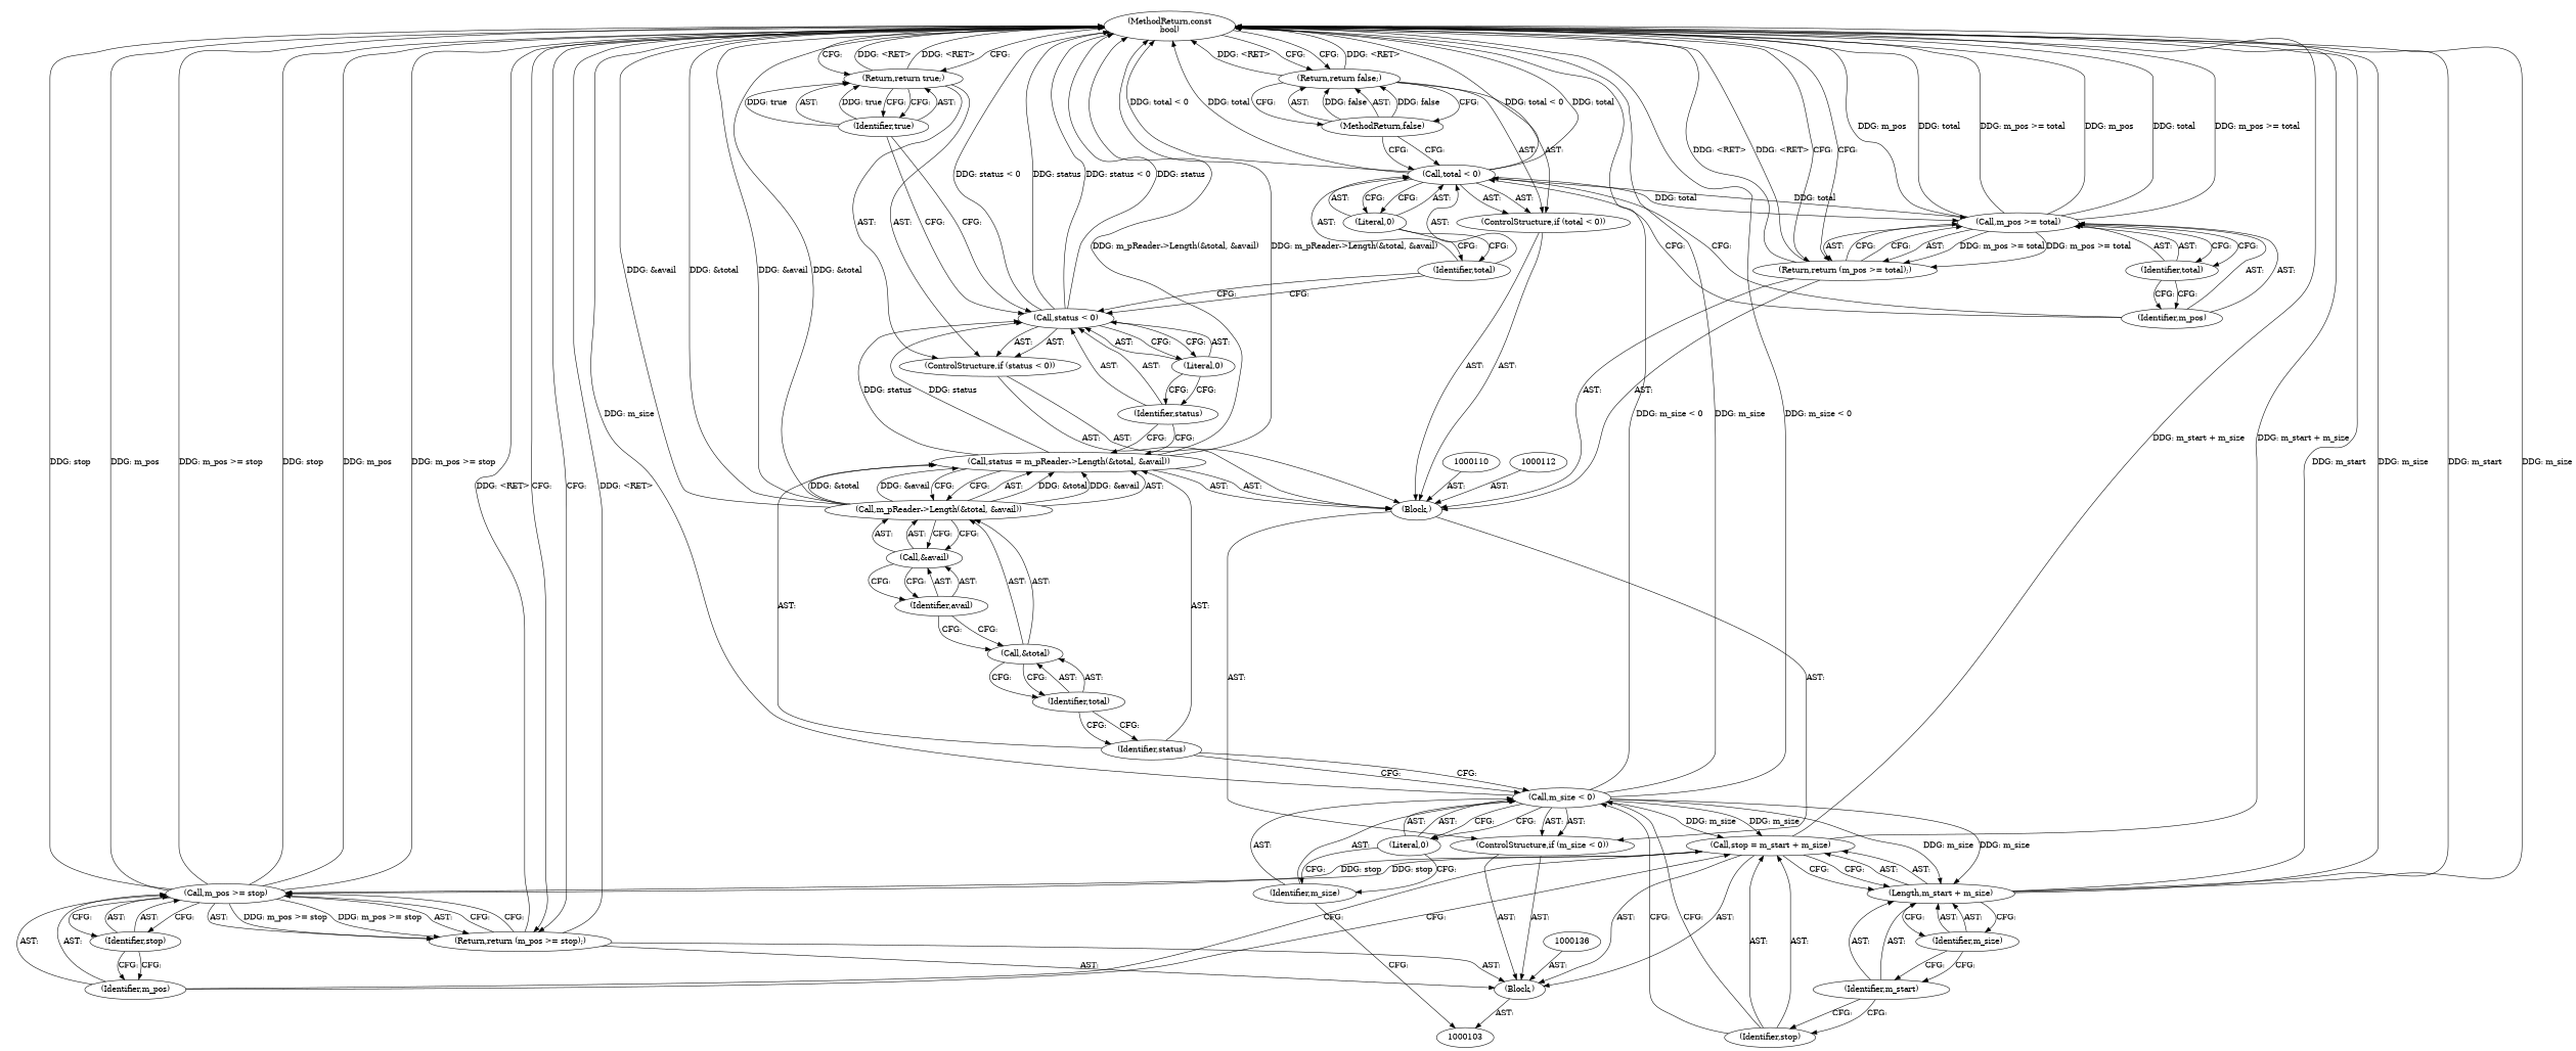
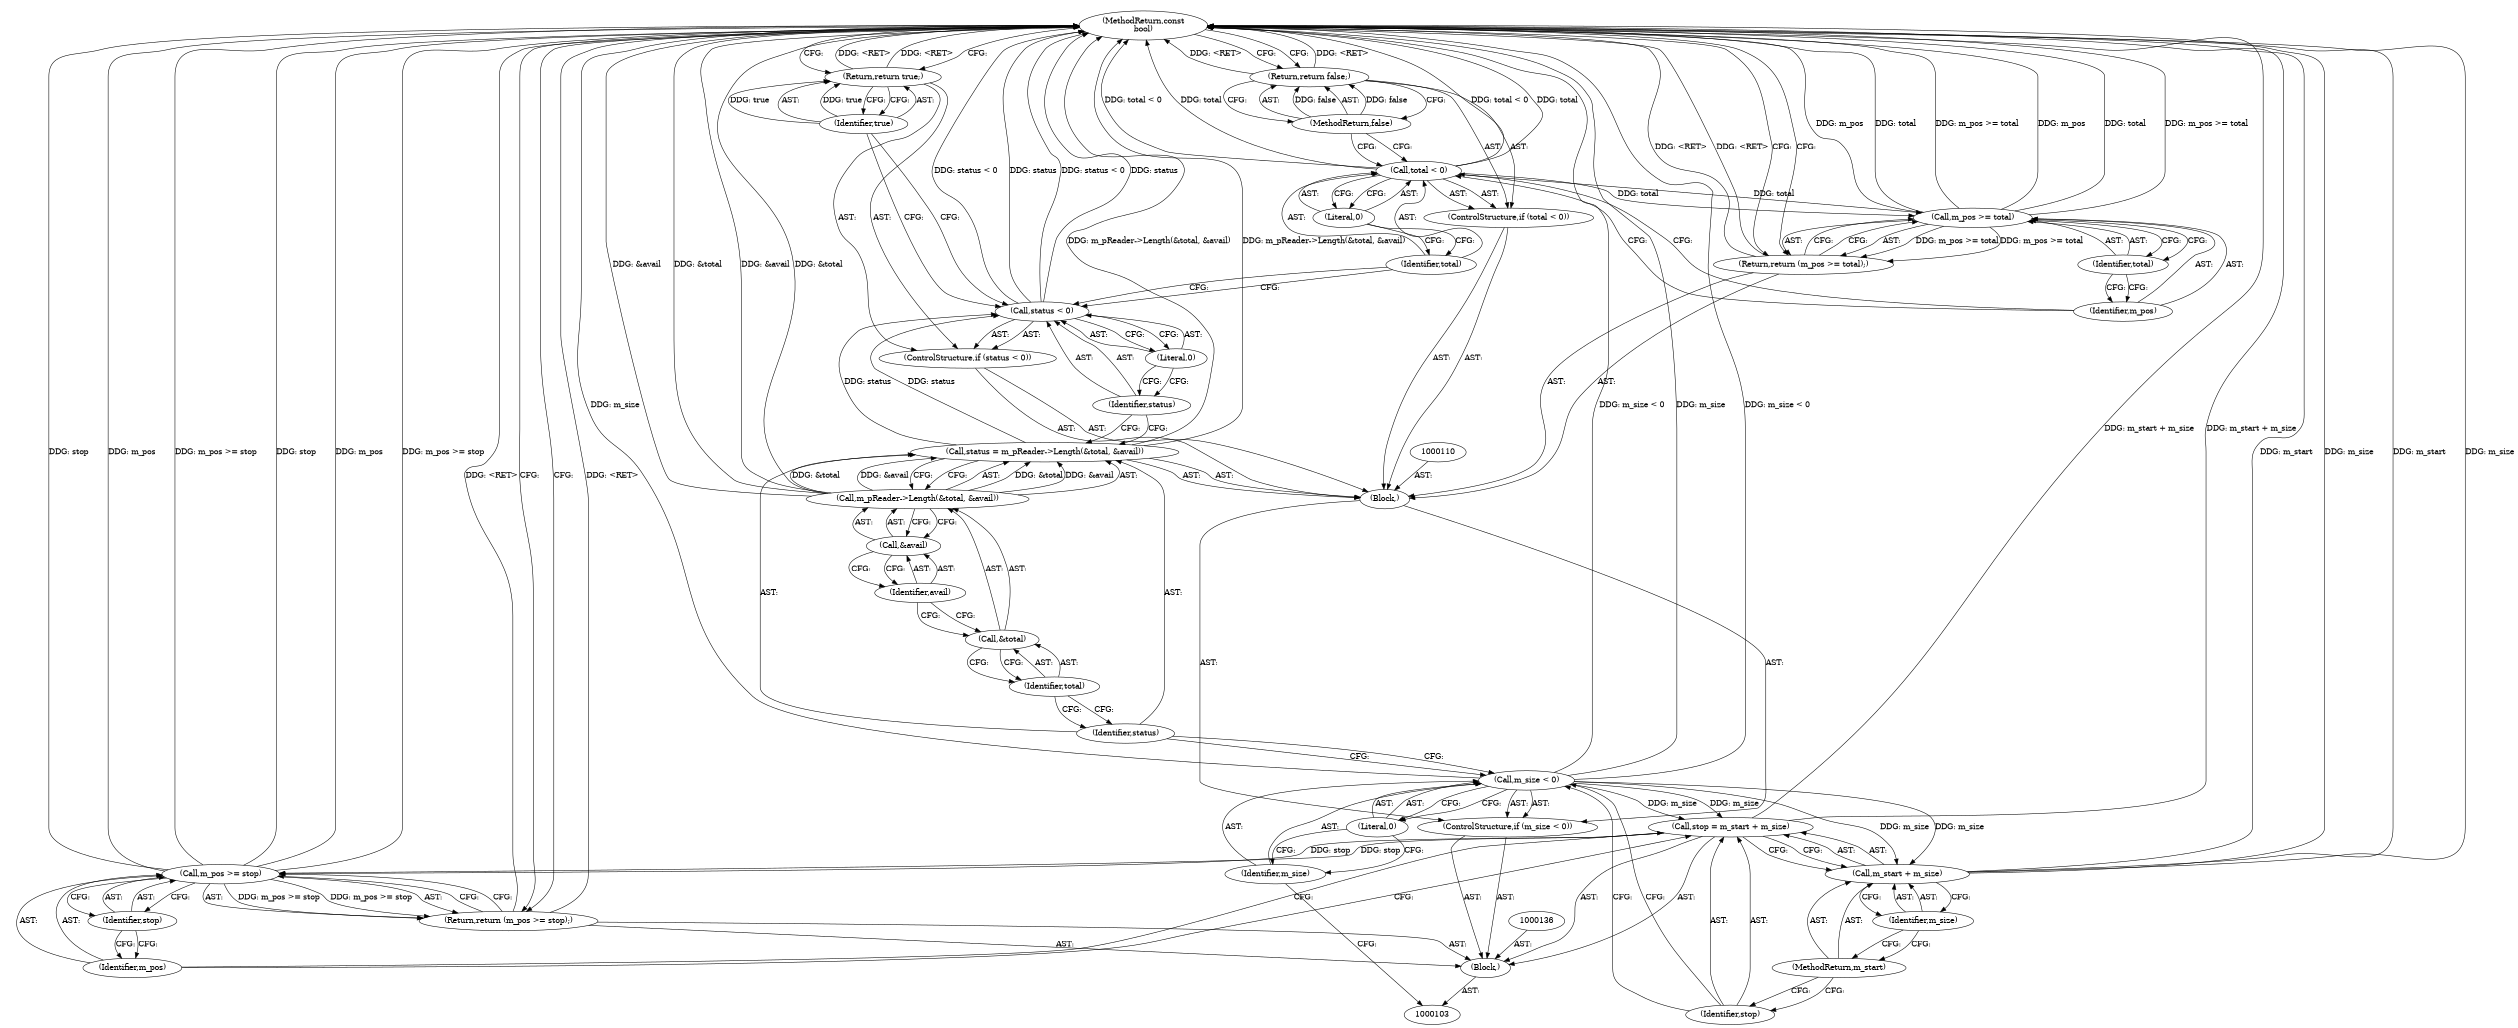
  digraph {
    n1 [label="(MethodReturn,const\nbool)"]
    n2 [label="(Return,return false;)"]
    n3 [label="(Return,return (m_pos >= total);)"]
    n4 [label="(Return,return (m_pos >= stop);)"]
    n5 [label="(Return,return true;)"]
    n6 [label="(ControlStructure,if (total < 0))"]
    n7 [label="(MethodReturn,false)"]
    n8 [label="(Block,)"]
    n9 [label="(Call,m_pos >= total)"]
    n10 [label="(Call,m_pos >= stop)"]
    n11 [label="(Block,)"]
    n12 [label="(ControlStructure,if (status < 0))"]
    n13 [label="(Identifier,true)"]
    n14 [label="(Literal,0)"]
    n15 [label="(Call,total < 0)"]
    n16 [label="(Identifier,total)"]
    n17 [label="(Call,status < 0)"]
    n18 [label="(ControlStructure,if (m_size < 0))"]
    n19 [label="(Identifier,total)"]
    n20 [label="(Literal,0)"]
    n21 [label="(Identifier,m_pos)"]
    n22 [label="(Call,stop = m_start + m_size)"]
-   n23 [label="(Length,m_start + m_size)"]
+   n23 [label="(Call,m_start + m_size)"]
    n24 [label="(Identifier,m_size)"]
    n25 [label="(Identifier,stop)"]
    1000103
    n27 [label="(Identifier,stop)"]
    n28 [label="(Call,m_size < 0)"]
    n29 [label="(Literal,0)"]
-   n30 [label="(Identifier,m_start)"]
+   n30 [label="(MethodReturn,m_start)"]
    n31 [label="(Identifier,m_pos)"]
    n32 [label="(Identifier,m_size)"]
    n33 [label="(Call,status = m_pReader->Length(&total, &avail))"]
    n34 [label="(Call,m_pReader->Length(&total, &avail))"]
    n35 [label="(Call,&avail)"]
    n36 [label="(Identifier,status)"]
    n37 [label="(Identifier,avail)"]
    n38 [label="(Call,&total)"]
    n39 [label="(Identifier,total)"]
    n40 [label="(Identifier,status)"]
    1000136
    1000110
-   1000112
    n1 -> n2 [label="CFG: "]
    n1 -> n2 [label="CFG: "]
    n1 -> n3 [label="CFG: "]
    n1 -> n3 [label="CFG: "]
    n1 -> n4 [label="CFG: "]
    n1 -> n4 [label="CFG: "]
    n1 -> n5 [label="CFG: "]
    n1 -> n5 [label="CFG: "]
    n2 -> n1 [label="DDG: <RET>"]
    n2 -> n1 [label="DDG: <RET>"]
    n2 -> n6 [label="AST: "]
    n2 -> n6 [label="AST: "]
    n2 -> n7 [label="CFG: "]
    n2 -> n7 [label="CFG: "]
    n3 -> n1 [label="DDG: <RET>"]
    n3 -> n1 [label="DDG: <RET>"]
    n3 -> n8 [label="AST: "]
    n3 -> n8 [label="AST: "]
    n3 -> n9 [label="CFG: "]
    n3 -> n9 [label="CFG: "]
    n4 -> n1 [label="DDG: <RET>"]
    n4 -> n1 [label="DDG: <RET>"]
    n4 -> n10 [label="CFG: "]
    n4 -> n10 [label="CFG: "]
    n4 -> n11 [label="AST: "]
    n4 -> n11 [label="AST: "]
    n5 -> n1 [label="DDG: <RET>"]
    n5 -> n1 [label="DDG: <RET>"]
    n5 -> n12 [label="AST: "]
    n5 -> n12 [label="AST: "]
    n5 -> n13 [label="CFG: "]
    n5 -> n13 [label="CFG: "]
    n6 -> n8 [label="AST: "]
    n6 -> n8 [label="AST: "]
    n7 -> n2 [label="AST: "]
    n7 -> n2 [label="DDG: false"]
    n7 -> n2 [label="AST: "]
    n7 -> n2 [label="DDG: false"]
    n7 -> n15 [label="CFG: "]
    n7 -> n15 [label="CFG: "]
    n8 -> n18 [label="AST: "]
    n8 -> n18 [label="AST: "]
    n9 -> n1 [label="DDG: m_pos >= total"]
    n9 -> n1 [label="DDG: m_pos"]
    n9 -> n1 [label="DDG: total"]
    n9 -> n1 [label="DDG: m_pos >= total"]
    n9 -> n1 [label="DDG: m_pos"]
    n9 -> n1 [label="DDG: total"]
    n9 -> n3 [label="AST: "]
    n9 -> n3 [label="DDG: m_pos >= total"]
    n9 -> n3 [label="AST: "]
    n9 -> n3 [label="DDG: m_pos >= total"]
    n9 -> n19 [label="CFG: "]
    n9 -> n19 [label="CFG: "]
    n10 -> n1 [label="DDG: m_pos"]
    n10 -> n1 [label="DDG: m_pos >= stop"]
    n10 -> n1 [label="DDG: stop"]
    n10 -> n1 [label="DDG: m_pos"]
    n10 -> n1 [label="DDG: m_pos >= stop"]
    n10 -> n1 [label="DDG: stop"]
    n10 -> n4 [label="AST: "]
    n10 -> n4 [label="DDG: m_pos >= stop"]
    n10 -> n4 [label="AST: "]
    n10 -> n4 [label="DDG: m_pos >= stop"]
    n10 -> n25 [label="CFG: "]
    n10 -> n25 [label="CFG: "]
    n11 -> 1000103 [label="AST: "]
    n12 -> n8 [label="AST: "]
    n12 -> n8 [label="AST: "]
    n13 -> n5 [label="AST: "]
    n13 -> n5 [label="DDG: true"]
    n13 -> n5 [label="AST: "]
    n13 -> n5 [label="DDG: true"]
    n13 -> n17 [label="CFG: "]
    n13 -> n17 [label="CFG: "]
    n14 -> n15 [label="AST: "]
    n14 -> n15 [label="AST: "]
    n14 -> n16 [label="CFG: "]
    n14 -> n16 [label="CFG: "]
    n15 -> n1 [label="DDG: total < 0"]
    n15 -> n1 [label="DDG: total"]
    n15 -> n1 [label="DDG: total < 0"]
    n15 -> n1 [label="DDG: total"]
    n15 -> n6 [label="AST: "]
    n15 -> n6 [label="AST: "]
    n15 -> n9 [label="DDG: total"]
    n15 -> n9 [label="DDG: total"]
    n15 -> n14 [label="CFG: "]
    n15 -> n14 [label="CFG: "]
    n16 -> n15 [label="AST: "]
    n16 -> n15 [label="AST: "]
    n16 -> n17 [label="CFG: "]
    n16 -> n17 [label="CFG: "]
    n17 -> n1 [label="DDG: status < 0"]
    n17 -> n1 [label="DDG: status"]
    n17 -> n1 [label="DDG: status < 0"]
    n17 -> n1 [label="DDG: status"]
    n17 -> n12 [label="AST: "]
    n17 -> n12 [label="AST: "]
    n17 -> n20 [label="CFG: "]
    n17 -> n20 [label="CFG: "]
    n18 -> n11 [label="AST: "]
    n18 -> n11 [label="AST: "]
    n19 -> n9 [label="AST: "]
    n19 -> n9 [label="AST: "]
    n19 -> n21 [label="CFG: "]
    n19 -> n21 [label="CFG: "]
    n20 -> n17 [label="AST: "]
    n20 -> n17 [label="AST: "]
    n20 -> n40 [label="CFG: "]
    n20 -> n40 [label="CFG: "]
    n21 -> n9 [label="AST: "]
    n21 -> n9 [label="AST: "]
    n21 -> n15 [label="CFG: "]
    n21 -> n15 [label="CFG: "]
    n22 -> n1 [label="DDG: m_start + m_size"]
    n22 -> n1 [label="DDG: m_start + m_size"]
    n22 -> n10 [label="DDG: stop"]
    n22 -> n10 [label="DDG: stop"]
    n22 -> n11 [label="AST: "]
    n22 -> n11 [label="AST: "]
    n22 -> n23 [label="CFG: "]
    n22 -> n23 [label="CFG: "]
    n23 -> n1 [label="DDG: m_start"]
    n23 -> n1 [label="DDG: m_size"]
    n23 -> n1 [label="DDG: m_start"]
    n23 -> n1 [label="DDG: m_size"]
    n23 -> n22 [label="AST: "]
    n23 -> n22 [label="AST: "]
    n23 -> n24 [label="CFG: "]
    n23 -> n24 [label="CFG: "]
    n24 -> n23 [label="AST: "]
    n24 -> n23 [label="AST: "]
    n24 -> n30 [label="CFG: "]
    n24 -> n30 [label="CFG: "]
    n25 -> n10 [label="AST: "]
    n25 -> n10 [label="AST: "]
    n25 -> n31 [label="CFG: "]
    n25 -> n31 [label="CFG: "]
    n27 -> n22 [label="AST: "]
    n27 -> n22 [label="AST: "]
    n27 -> n28 [label="CFG: "]
    n27 -> n28 [label="CFG: "]
    n28 -> n1 [label="DDG: m_size"]
    n28 -> n1 [label="DDG: m_size < 0"]
    n28 -> n1 [label="DDG: m_size"]
    n28 -> n1 [label="DDG: m_size < 0"]
    n28 -> n18 [label="AST: "]
    n28 -> n18 [label="AST: "]
    n28 -> n22 [label="DDG: m_size"]
    n28 -> n22 [label="DDG: m_size"]
    n28 -> n23 [label="DDG: m_size"]
    n28 -> n23 [label="DDG: m_size"]
    n28 -> n29 [label="CFG: "]
    n28 -> n29 [label="CFG: "]
    n29 -> n28 [label="AST: "]
    n29 -> n28 [label="AST: "]
    n29 -> n32 [label="CFG: "]
    n29 -> n32 [label="CFG: "]
    n30 -> n23 [label="AST: "]
    n30 -> n23 [label="AST: "]
    n30 -> n27 [label="CFG: "]
    n30 -> n27 [label="CFG: "]
    n31 -> n10 [label="AST: "]
    n31 -> n10 [label="AST: "]
    n31 -> n22 [label="CFG: "]
    n31 -> n22 [label="CFG: "]
    n32 -> 1000103 [label="CFG: "]
    n32 -> n28 [label="AST: "]
    n32 -> n28 [label="AST: "]
    n33 -> n1 [label="DDG: m_pReader->Length(&total, &avail)"]
    n33 -> n1 [label="DDG: m_pReader->Length(&total, &avail)"]
    n33 -> n8 [label="AST: "]
    n33 -> n8 [label="AST: "]
    n33 -> n17 [label="DDG: status"]
    n33 -> n17 [label="DDG: status"]
    n33 -> n34 [label="CFG: "]
    n33 -> n34 [label="CFG: "]
    n34 -> n1 [label="DDG: &avail"]
    n34 -> n1 [label="DDG: &total"]
    n34 -> n1 [label="DDG: &avail"]
    n34 -> n1 [label="DDG: &total"]
    n34 -> n33 [label="AST: "]
    n34 -> n33 [label="DDG: &total"]
    n34 -> n33 [label="DDG: &avail"]
    n34 -> n33 [label="AST: "]
    n34 -> n33 [label="DDG: &total"]
    n34 -> n33 [label="DDG: &avail"]
    n34 -> n35 [label="CFG: "]
    n34 -> n35 [label="CFG: "]
    n35 -> n34 [label="AST: "]
    n35 -> n34 [label="AST: "]
    n35 -> n37 [label="CFG: "]
    n35 -> n37 [label="CFG: "]
    n36 -> n28 [label="CFG: "]
    n36 -> n28 [label="CFG: "]
    n36 -> n33 [label="AST: "]
    n36 -> n33 [label="AST: "]
    n37 -> n35 [label="AST: "]
    n37 -> n35 [label="AST: "]
    n37 -> n38 [label="CFG: "]
    n37 -> n38 [label="CFG: "]
    n38 -> n34 [label="AST: "]
    n38 -> n34 [label="AST: "]
    n38 -> n39 [label="CFG: "]
    n38 -> n39 [label="CFG: "]
    n39 -> n36 [label="CFG: "]
    n39 -> n36 [label="CFG: "]
    n39 -> n38 [label="AST: "]
    n39 -> n38 [label="AST: "]
    n40 -> n17 [label="AST: "]
    n40 -> n17 [label="AST: "]
    n40 -> n33 [label="CFG: "]
    n40 -> n33 [label="CFG: "]
    1000136 -> n11 [label="AST: "]
    1000110 -> n8 [label="AST: "]
-   1000112 -> n8 [label="AST: "]
  }
